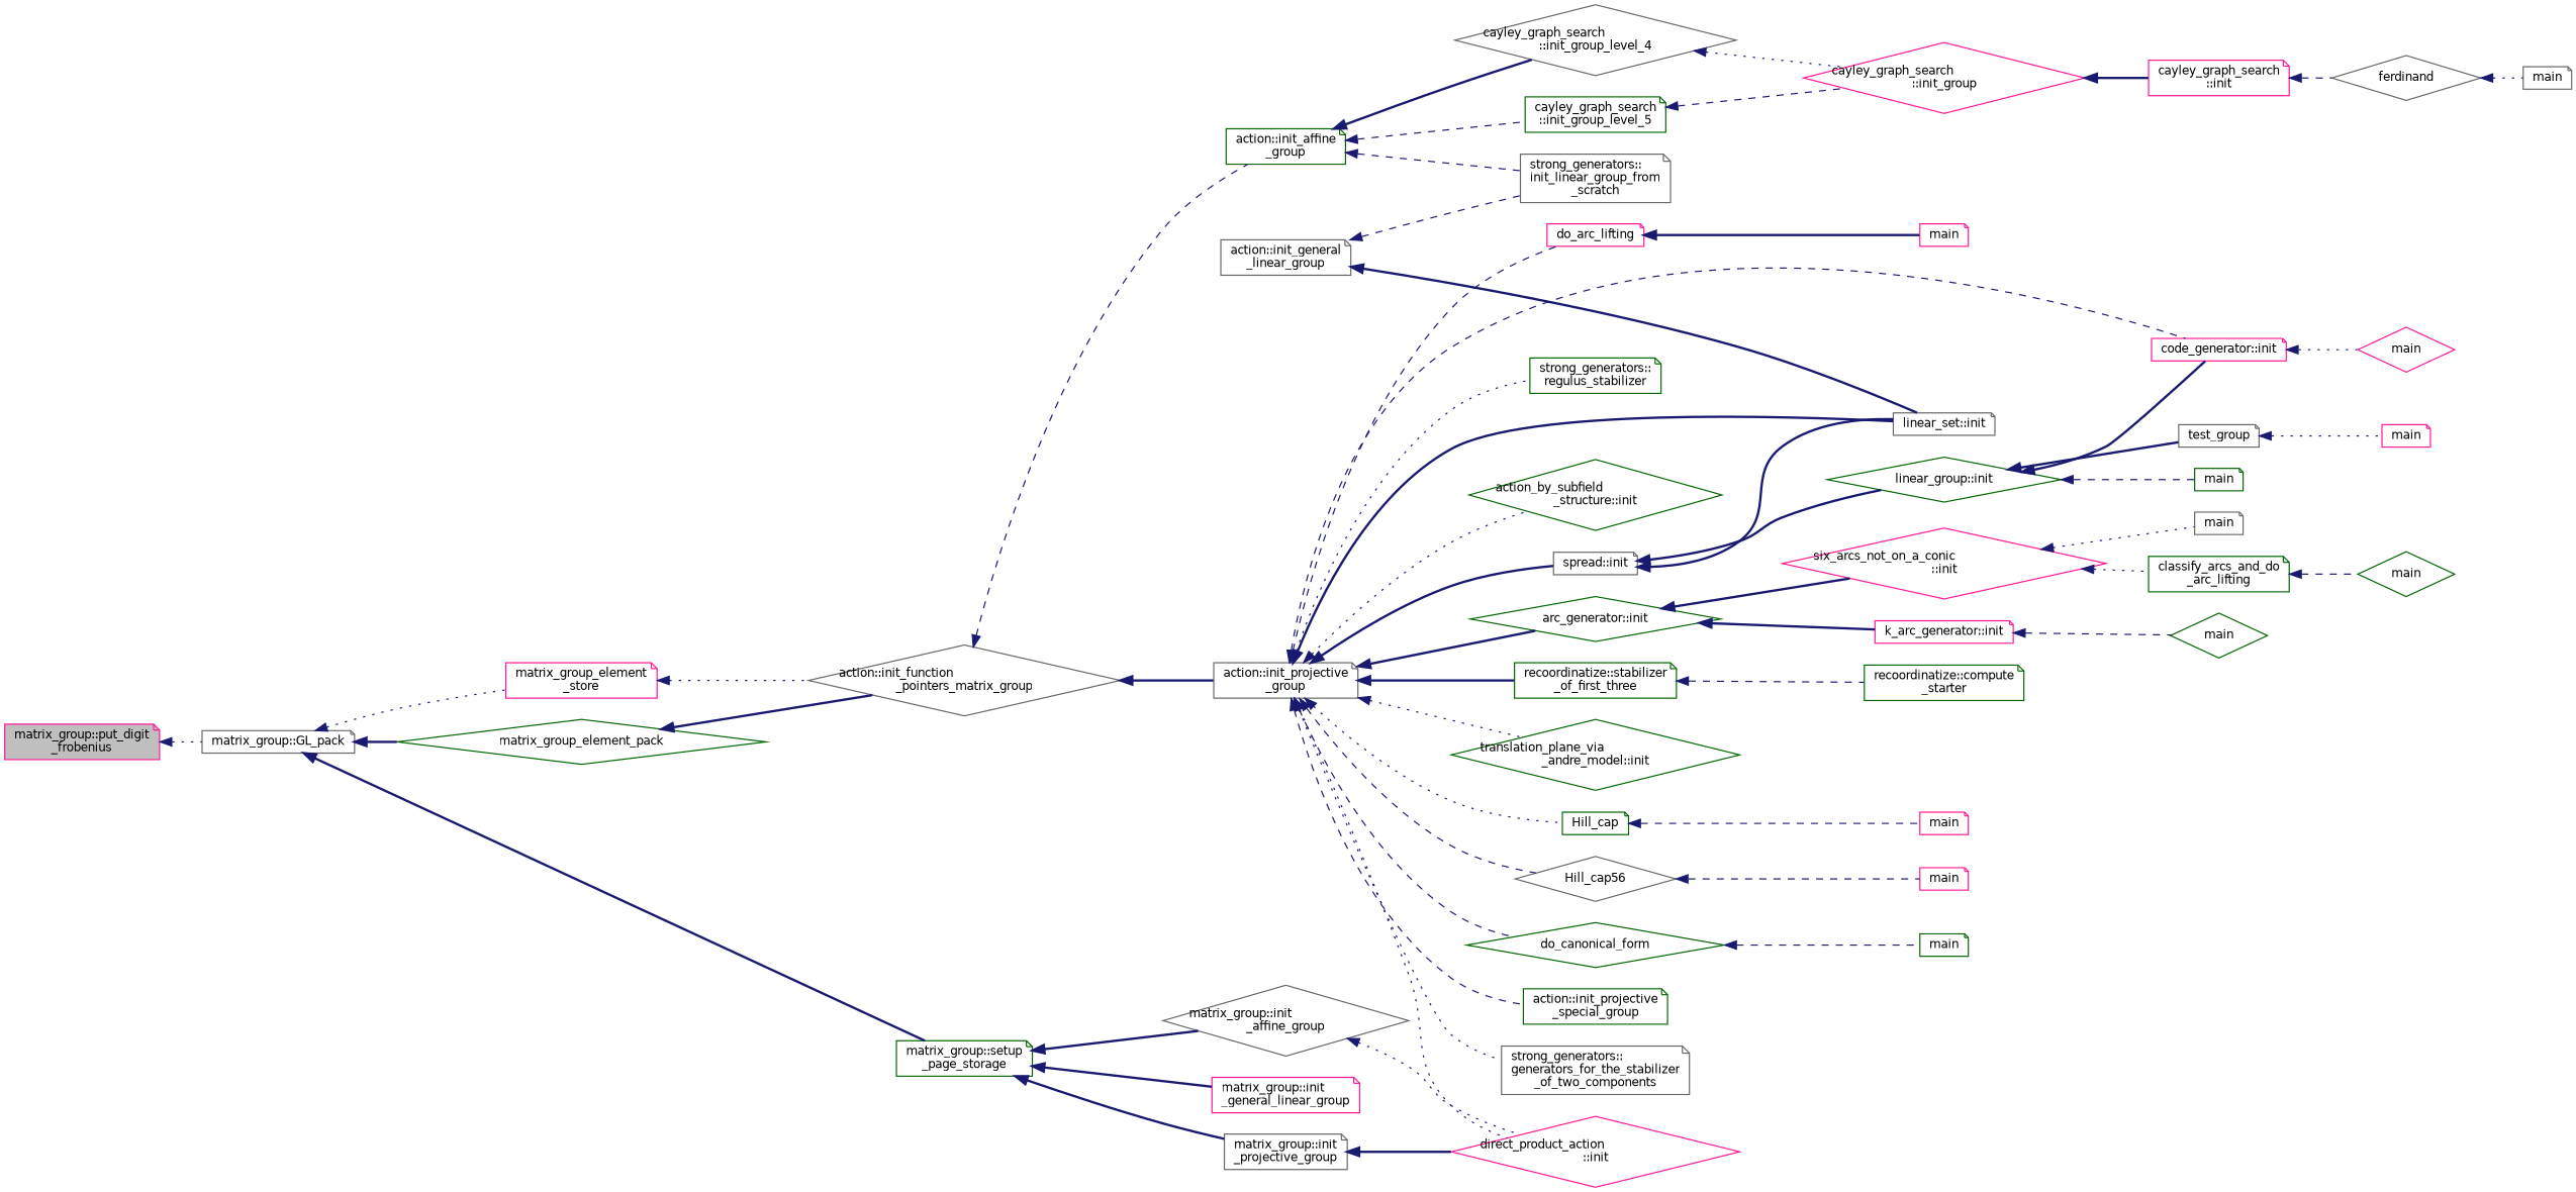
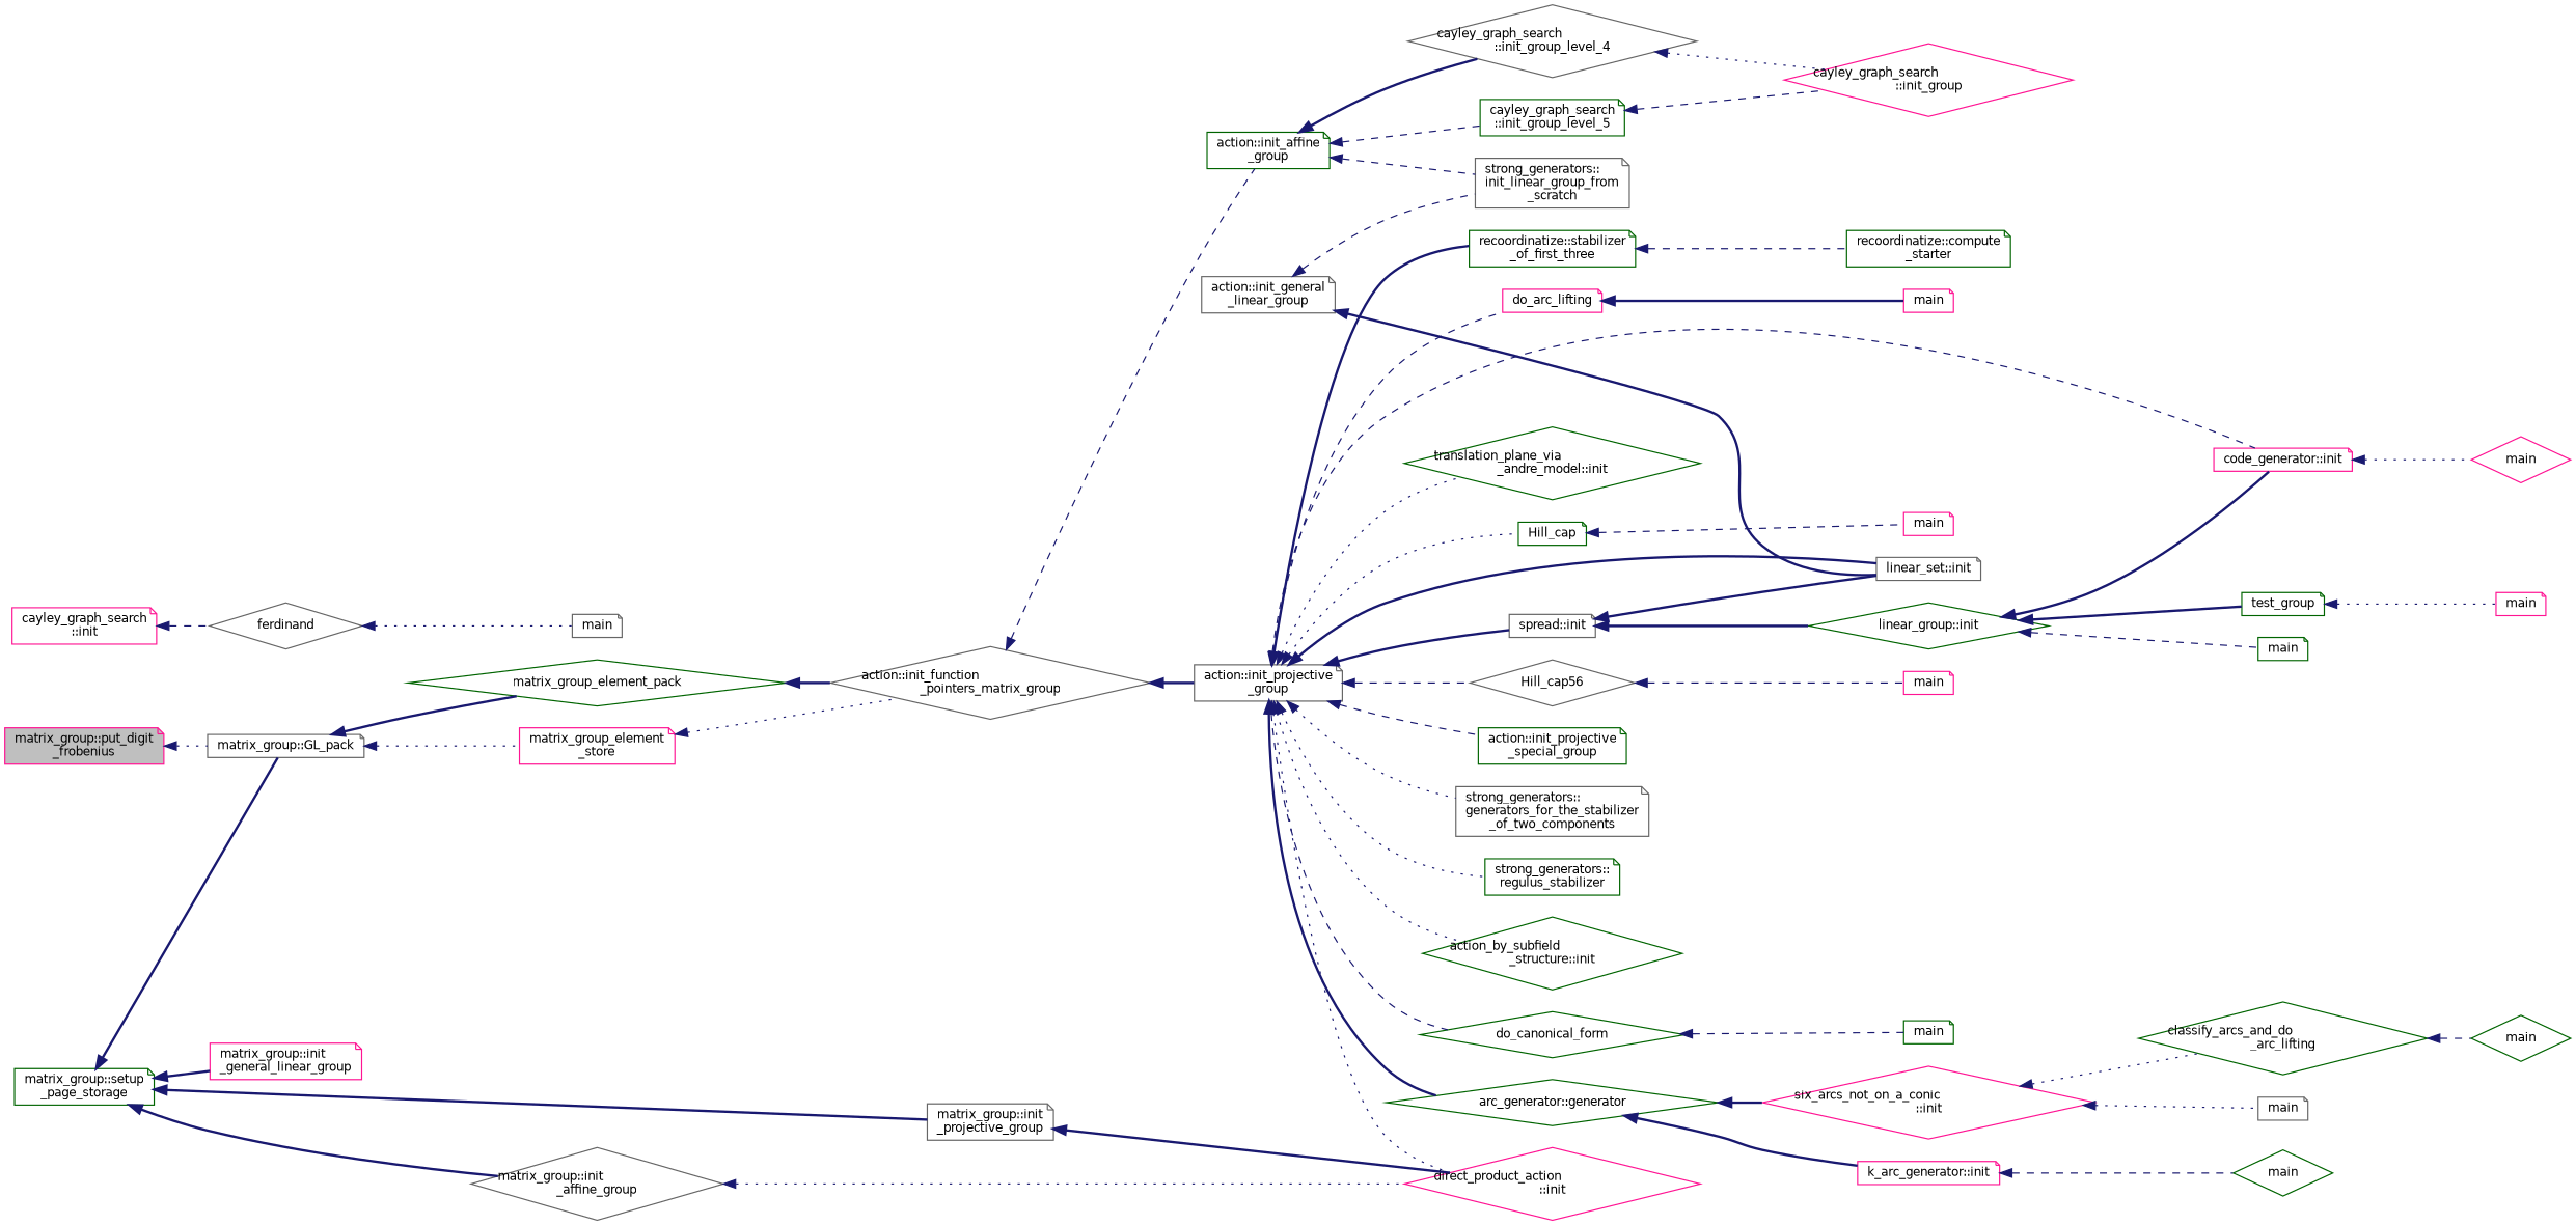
  digraph {
    rankdir=LR
    node [color=darkgreen fillcolor=white fontname=Helvetica fontsize=10 shape=note style=filled]
    edge [color=midnightblue dir=back fontname=Helvetica fontsize=10 labelfontname=Helvetica labelfontsize=10 style=bold]
    n1 [color=deeppink fillcolor=grey75 fontcolor=black height=0.2 label="matrix_group::put_digit\l_frobenius" width=0.4]
    n2 [color=gray40 height=0.2 label="matrix_group::GL_pack" width=0.4]
    n3 [height=0.2 label=matrix_group_element_pack shape=diamond width=0.4]
    n4 [color=deeppink height=0.2 label="matrix_group_element\l_store" width=0.4]
    n5 [height=0.2 label="matrix_group::setup\l_page_storage" width=0.4]
    n6 [color=gray40 height=0.2 label="action::init_function\l_pointers_matrix_group" shape=diamond width=0.4]
    n7 [color=gray40 height=0.2 label="matrix_group::init\l_projective_group" width=0.4]
    n8 [color=gray40 height=0.2 label="matrix_group::init\l_affine_group" shape=diamond width=0.4]
    n9 [color=deeppink height=0.2 label="matrix_group::init\l_general_linear_group" width=0.4]
    n10 [color=gray40 height=0.2 label="action::init_projective\l_group" width=0.4]
    n11 [height=0.2 label="action::init_affine\l_group" width=0.4]
    n12 [color=deeppink height=0.2 label=do_arc_lifting width=0.4]
    n13 [color=deeppink height=0.2 label="code_generator::init" width=0.4]
    n14 [color=deeppink height=0.2 label="direct_product_action\l::init" shape=diamond width=0.4]
    n15 [height=0.2 label=Hill_cap width=0.4]
    n16 [color=gray40 height=0.2 label="linear_set::init" width=0.4]
    n17 [color=gray40 height=0.2 label=Hill_cap56 shape=diamond width=0.4]
    n18 [height=0.2 label=do_canonical_form shape=diamond width=0.4]
    n19 [height=0.2 label="action::init_projective\l_special_group" width=0.4]
    n20 [color=gray40 height=0.2 label="strong_generators::\lgenerators_for_the_stabilizer\l_of_two_components" width=0.4]
    n21 [height=0.2 label="strong_generators::\lregulus_stabilizer" width=0.4]
    n22 [height=0.2 label="action_by_subfield\l_structure::init" shape=diamond width=0.4]
-   n23 [height=0.2 label="arc_generator::init" shape=diamond width=0.4]
+   n23 [height=0.2 label="arc_generator::generator" shape=diamond width=0.4]
    n24 [height=0.2 label="recoordinatize::stabilizer\l_of_first_three" width=0.4]
    n25 [color=gray40 height=0.2 label="spread::init" width=0.4]
    n26 [height=0.2 label="translation_plane_via\l_andre_model::init" shape=diamond width=0.4]
    n27 [color=gray40 height=0.2 label="strong_generators::\linit_linear_group_from\l_scratch" width=0.4]
    n28 [color=gray40 height=0.2 label="cayley_graph_search\l::init_group_level_4" shape=diamond width=0.4]
    n29 [height=0.2 label="cayley_graph_search\l::init_group_level_5" width=0.4]
    n30 [color=gray40 height=0.2 label="action::init_general\l_linear_group" width=0.4]
    n31 [color=deeppink height=0.2 label=main width=0.4]
    n32 [color=deeppink height=0.2 label=main shape=diamond width=0.4]
    n33 [color=deeppink height=0.2 label=main width=0.4]
    n34 [color=deeppink height=0.2 label=main width=0.4]
    n35 [height=0.2 label=main width=0.4]
    n36 [color=deeppink height=0.2 label="k_arc_generator::init" width=0.4]
    n37 [color=deeppink height=0.2 label="six_arcs_not_on_a_conic\l::init" shape=diamond width=0.4]
    n38 [height=0.2 label="recoordinatize::compute\l_starter" width=0.4]
    n39 [height=0.2 label="linear_group::init" shape=diamond width=0.4]
-   n40 [color=gray40 height=0.2 label=test_group width=0.4]
+   n40 [height=0.2 label=test_group width=0.4]
    n41 [height=0.2 label=main width=0.4]
    n42 [color=deeppink height=0.2 label=main width=0.4]
    n43 [height=0.2 label=main shape=diamond width=0.4]
-   n44 [height=0.2 label="classify_arcs_and_do\l_arc_lifting" width=0.4]
+   n44 [height=0.2 label="classify_arcs_and_do\l_arc_lifting" shape=diamond width=0.4]
    n45 [color=gray40 height=0.2 label=main width=0.4]
    n46 [height=0.2 label=main shape=diamond width=0.4]
    n47 [color=deeppink height=0.2 label="cayley_graph_search\l::init_group" shape=diamond width=0.4]
    n48 [color=deeppink height=0.2 label="cayley_graph_search\l::init" width=0.4]
    n49 [color=gray40 height=0.2 label=ferdinand shape=diamond width=0.4]
    n50 [color=gray40 height=0.2 label=main width=0.4]
    n1 -> n2 [style=dotted]
    n2 -> n3
    n2 -> n4 [style=dotted]
-   n2 -> n5
+   n5 -> n2
    n3 -> n6
    n4 -> n6 [style=dotted]
    n5 -> n7
    n5 -> n8
    n5 -> n9
    n6 -> n10
    n6 -> n11 [style=dashed]
    n7 -> n14
    n8 -> n14 [style=dotted]
    n10 -> n12 [style=dashed]
    n10 -> n13 [style=dashed]
    n10 -> n14 [style=dotted]
    n10 -> n15 [style=dotted]
    n10 -> n16
    n10 -> n17 [style=dashed]
    n10 -> n18 [style=dashed]
    n10 -> n19 [style=dashed]
    n10 -> n20 [style=dotted]
    n10 -> n21 [style=dotted]
    n10 -> n22 [style=dotted]
    n10 -> n23
    n10 -> n24
    n10 -> n25
    n10 -> n26 [style=dotted]
    n11 -> n27 [style=dashed]
    n11 -> n28
    n11 -> n29 [style=dashed]
    n12 -> n31
    n13 -> n32 [style=dotted]
    n15 -> n33 [style=dashed]
    n17 -> n34 [style=dashed]
    n18 -> n35 [style=dashed]
    n23 -> n36
    n23 -> n37
    n24 -> n38 [style=dashed]
    n25 -> n16
    n25 -> n39
    n28 -> n47 [style=dotted]
    n29 -> n47 [style=dashed]
    n30 -> n16
    n30 -> n27 [style=dashed]
    n36 -> n43 [style=dashed]
    n37 -> n44 [style=dotted]
    n37 -> n45 [style=dotted]
    n39 -> n13
    n39 -> n40
    n39 -> n41 [style=dashed]
    n40 -> n42 [style=dotted]
    n44 -> n46 [style=dashed]
-   n47 -> n48
    n48 -> n49 [style=dashed]
    n49 -> n50 [style=dotted]
  }
